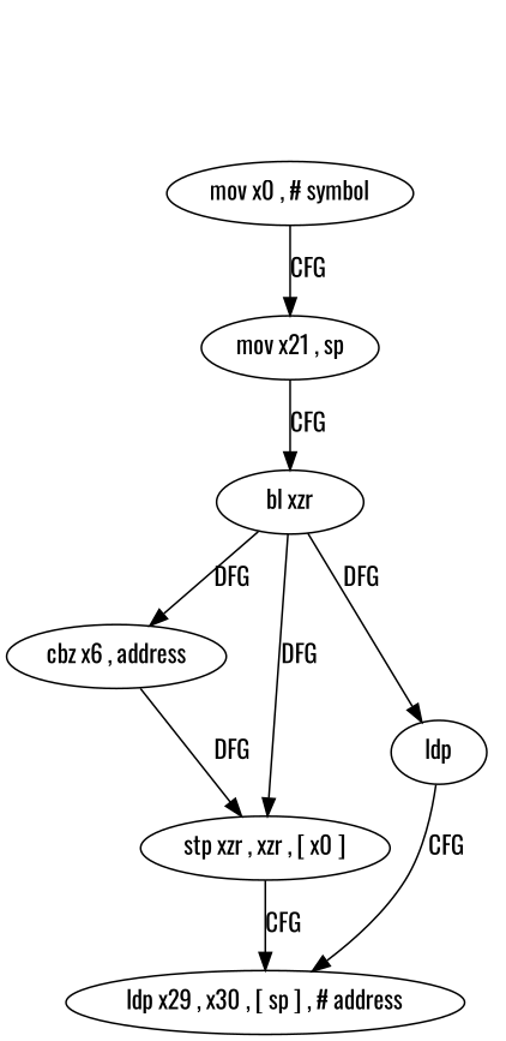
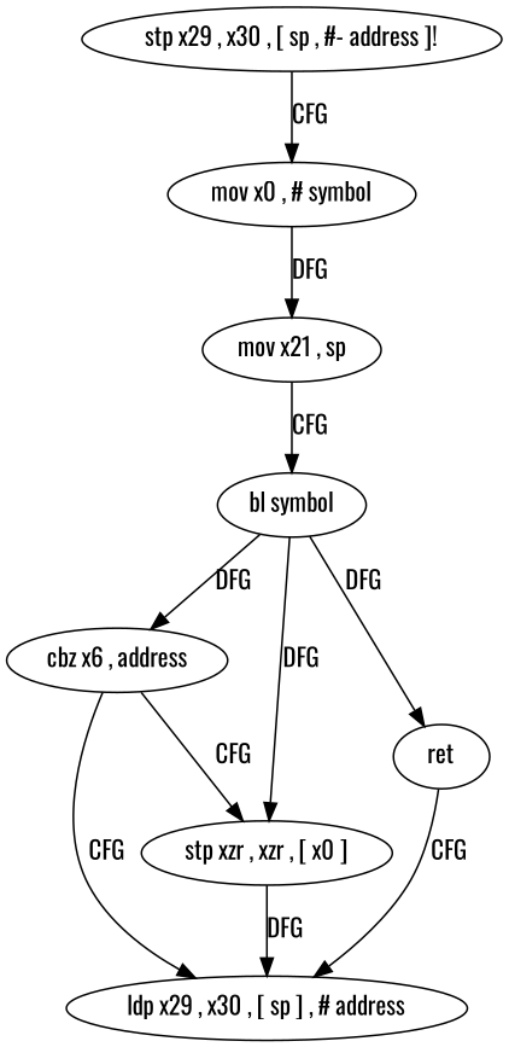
  digraph {
    fontname=Oswald
    node [fontname=Oswald]
    edge [fontname=Oswald]
+   n1 [label="stp x29 , x30 , [ sp , #- address ]!"]
    n2 [label="mov x0 , # symbol"]
    n3 [label="mov x21 , sp"]
-   n4 [label="bl xzr"]
+   n4 [label="bl symbol"]
    n5 [label="cbz x6 , address"]
    n6 [label="stp xzr , xzr , [ x0 ]"]
-   n7 [label=ldp]
+   n7 [label=ret]
    n8 [label="ldp x29 , x30 , [ sp ] , # address"]
-   n2 -> n3 [label=CFG]
+   n1 -> n2 [label=CFG]
+   n2 -> n3 [label=DFG]
    n3 -> n4 [label=CFG]
    n4 -> n5 [label=DFG]
    n4 -> n6 [label=DFG]
    n4 -> n7 [label=DFG]
-   n5 -> n6 [label=DFG]
-   n6 -> n8 [label=CFG]
+   n5 -> n6 [label=CFG]
+   n5 -> n8 [label=CFG]
+   n6 -> n8 [label=DFG]
    n7 -> n8 [label=CFG]
  }
